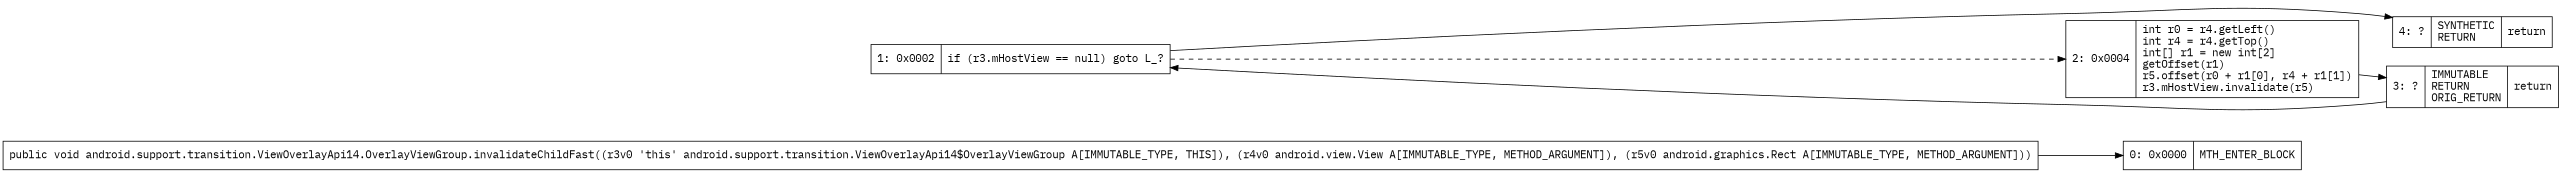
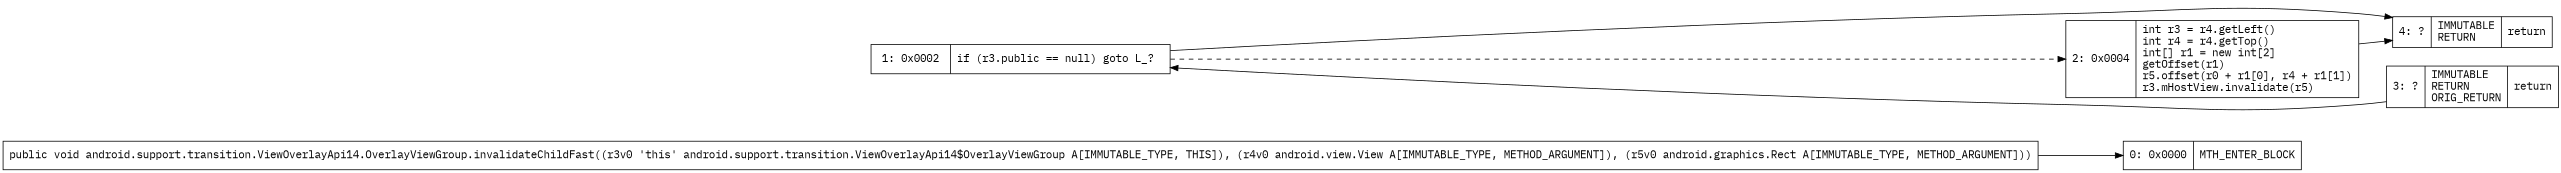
  digraph {
    fontname="IBM Plex Mono"
    rankdir=LR
    node [fontname="IBM Plex Mono" shape=record]
    edge [fontname="IBM Plex Mono"]
    n1 [label="{0\:\ 0x0000|MTH_ENTER_BLOCK\l}"]
-   n2 [label="{1\:\ 0x0002|if (r3.mHostView == null) goto L_?\l}"]
-   n3 [label="{2\:\ 0x0004|int r0 = r4.getLeft()\lint r4 = r4.getTop()\lint[] r1 = new int[2]\lgetOffset(r1)\lr5.offset(r0 + r1[0], r4 + r1[1])\lr3.mHostView.invalidate(r5)\l}"]
-   n4 [label="{4\:\ ?|SYNTHETIC\lRETURN\l|return\l}"]
+   n2 [label="{1\:\ 0x0002|if (r3.public == null) goto L_?\l}"]
+   n3 [label="{2\:\ 0x0004|int r3 = r4.getLeft()\lint r4 = r4.getTop()\lint[] r1 = new int[2]\lgetOffset(r1)\lr5.offset(r0 + r1[0], r4 + r1[1])\lr3.mHostView.invalidate(r5)\l}"]
+   n4 [label="{4\:\ ?|IMMUTABLE\lRETURN\l|return\l}"]
    n5 [label="{3\:\ ?|IMMUTABLE\lRETURN\lORIG_RETURN\l|return\l}"]
    n6 [label="{public void android.support.transition.ViewOverlayApi14.OverlayViewGroup.invalidateChildFast((r3v0 'this' android.support.transition.ViewOverlayApi14$OverlayViewGroup A[IMMUTABLE_TYPE, THIS]), (r4v0 android.view.View A[IMMUTABLE_TYPE, METHOD_ARGUMENT]), (r5v0 android.graphics.Rect A[IMMUTABLE_TYPE, METHOD_ARGUMENT])) }"]
    n2 -> n3 [style=dashed]
    n2 -> n4
-   n3 -> n5
+   n3 -> n4
    n5 -> n2
    n6 -> n1
  }
